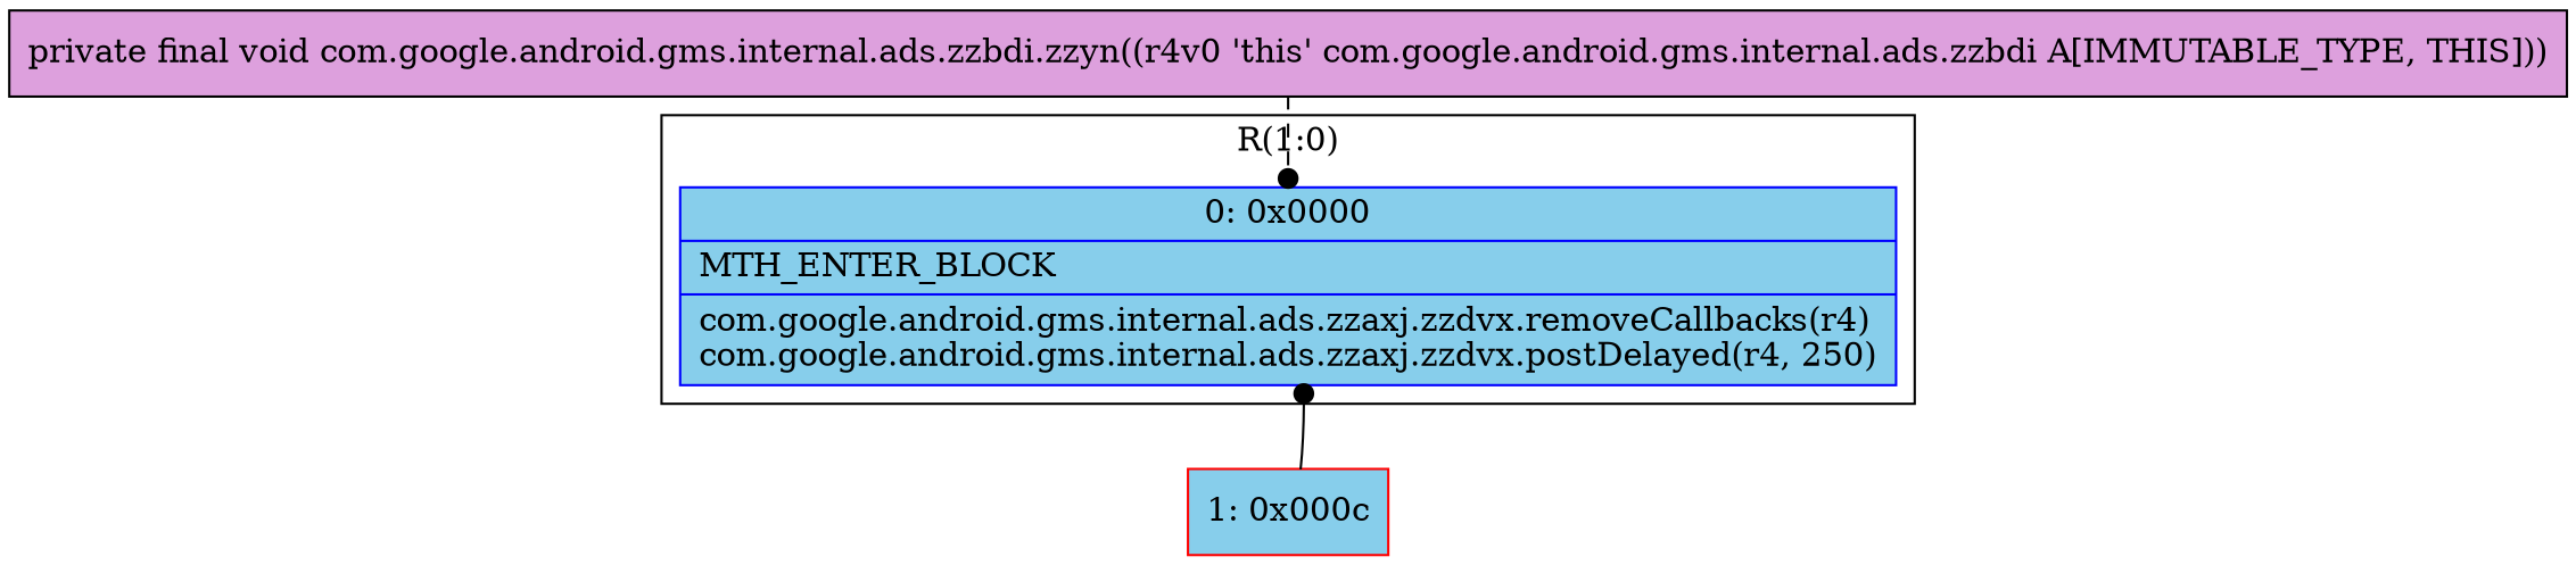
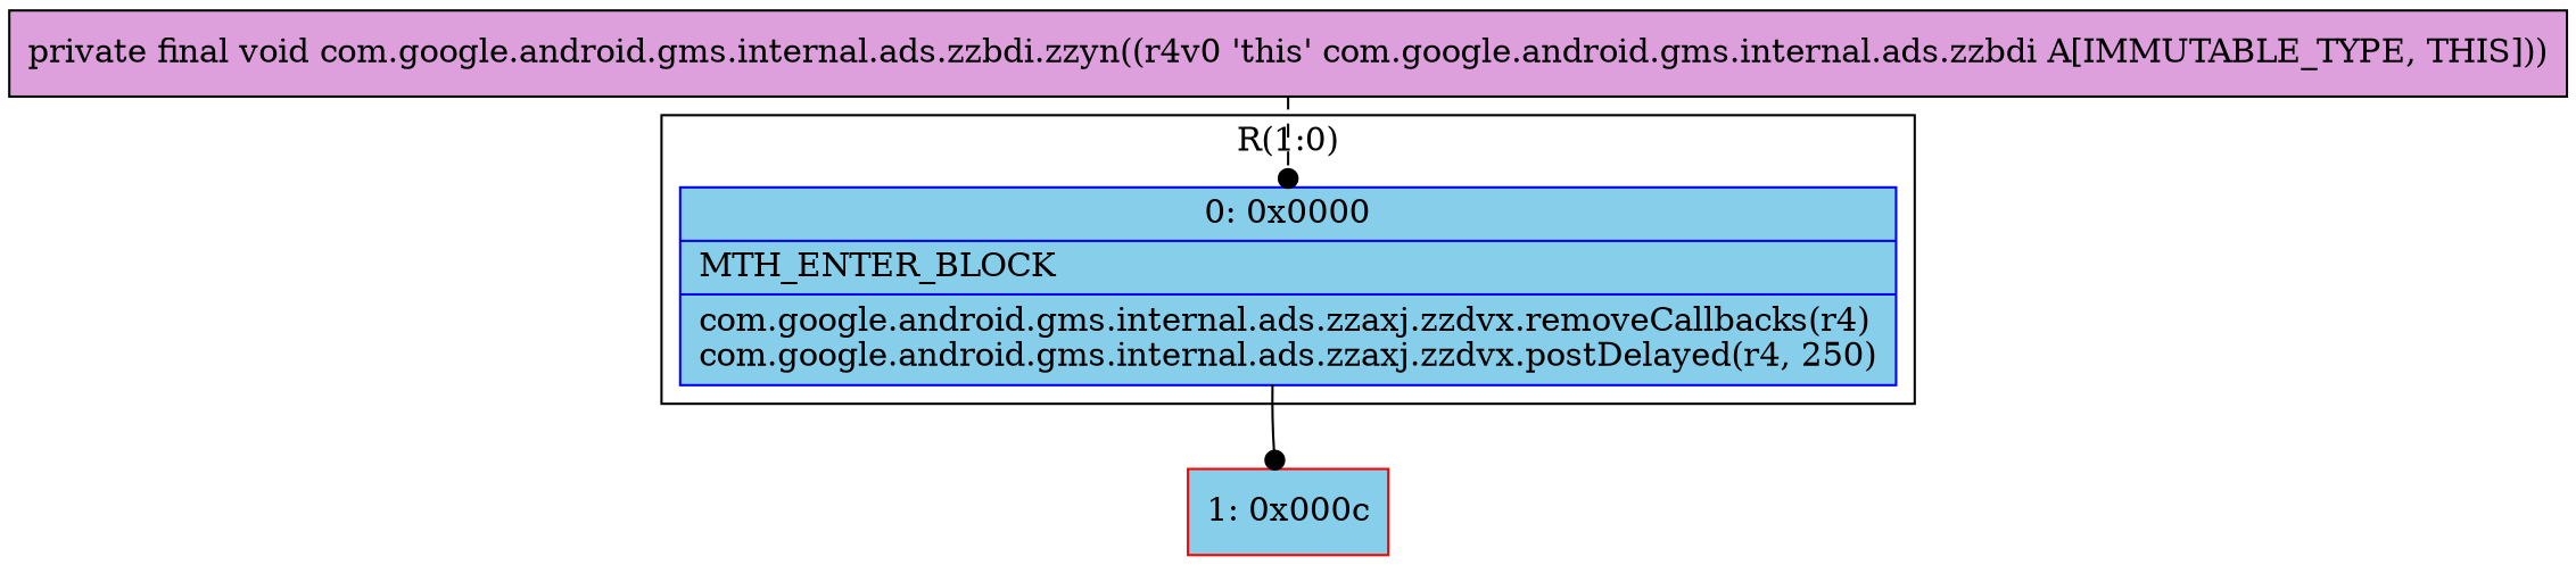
  digraph {
    node [shape=record style=filled fillcolor=skyblue]
    edge [arrowhead=dot]
    n1 [color=blue label="{0\:\ 0x0000|MTH_ENTER_BLOCK\l|com.google.android.gms.internal.ads.zzaxj.zzdvx.removeCallbacks(r4)\lcom.google.android.gms.internal.ads.zzaxj.zzdvx.postDelayed(r4, 250)\l}"]
    n2 [color=red label="{1\:\ 0x000c}"]
    n3 [label="{private final void com.google.android.gms.internal.ads.zzbdi.zzyn((r4v0 'this' com.google.android.gms.internal.ads.zzbdi A[IMMUTABLE_TYPE, THIS])) }" fillcolor=plum]
    subgraph cluster_1 {
      label="R(1:0)"
      n1
    }
-   n2 -> n1 [style=solid]
+   n1 -> n2 [style=solid]
    n3 -> n1 [style=dashed]
  }
